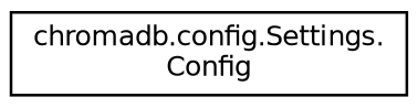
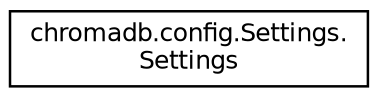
  digraph {
    rankdir=LR
-   n1 [color=black fillcolor=white fontname=Helvetica fontsize=10 height=0.2 label="chromadb.config.Settings.\lConfig" shape=record style=filled width=0.4]
+   n1 [color=black fillcolor=white fontname=Helvetica fontsize=10 height=0.2 label="chromadb.config.Settings.\lSettings" shape=record style=filled width=0.4]
  }
